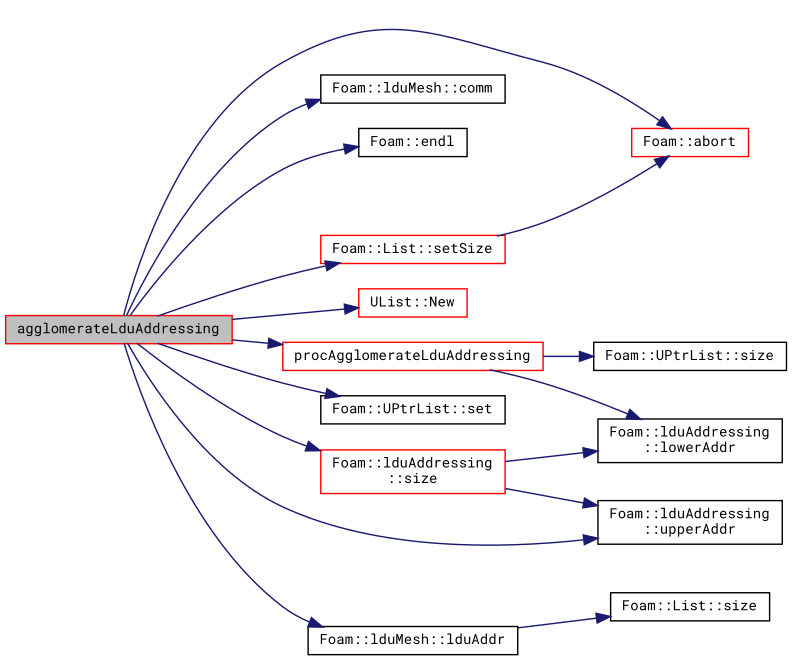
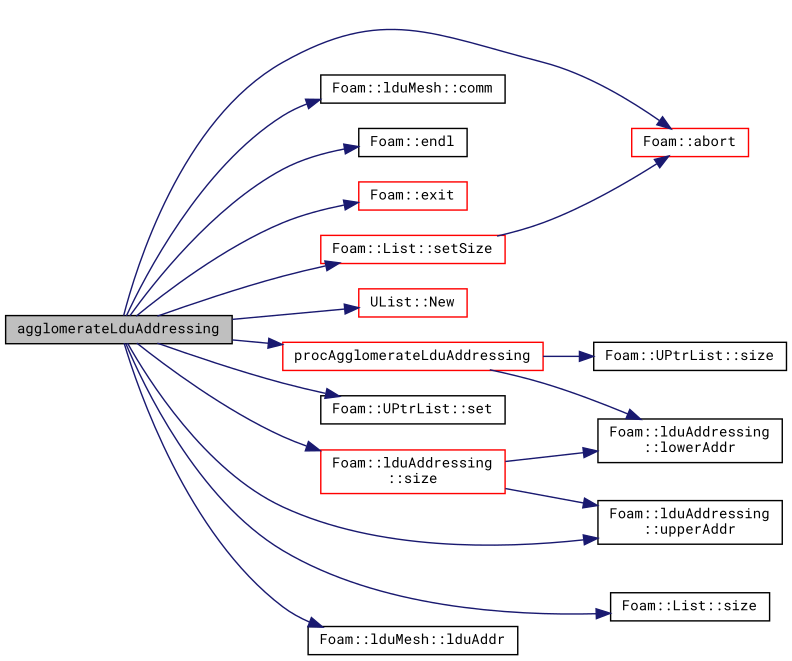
  digraph {
    fontname="Roboto Mono"
    rankdir=LR
    node [color=black fontname="Roboto Mono" fontsize=10 shape=record]
    edge [color=midnightblue fontname="Roboto Mono" fontsize=10 labelfontname=Helvetica labelfontsize=10 style=solid]
-   n1 [color=red fillcolor=grey75 fontcolor=black height=0.2 label=agglomerateLduAddressing style=filled width=0.4]
+   n1 [fillcolor=grey75 fontcolor=black height=0.2 label=agglomerateLduAddressing style=filled width=0.4]
    n2 [color=red height=0.2 label="Foam::abort" width=0.4]
    n3 [height=0.2 label="Foam::lduMesh::comm" width=0.4]
    n4 [height=0.2 label="Foam::endl" width=0.4]
+   n5 [color=red height=0.2 label="Foam::exit" width=0.4]
    n6 [height=0.2 label="Foam::lduMesh::lduAddr" width=0.4]
    n7 [color=red height=0.2 label="UList::New" width=0.4]
    n8 [color=red height=0.2 label=procAgglomerateLduAddressing width=0.4]
    n9 [height=0.2 label="Foam::UPtrList::set" width=0.4]
    n10 [color=red height=0.2 label="Foam::List::setSize" width=0.4]
    n11 [height=0.2 label="Foam::List::size" width=0.4]
    n12 [color=red height=0.2 label="Foam::lduAddressing\l::size" width=0.4]
    n13 [height=0.2 label="Foam::lduAddressing\l::upperAddr" width=0.4]
    n14 [height=0.2 label="Foam::lduAddressing\l::lowerAddr" width=0.4]
    n15 [height=0.2 label="Foam::UPtrList::size" width=0.4]
    n1 -> n2
    n1 -> n3
    n1 -> n4
+   n1 -> n5
    n1 -> n6
    n1 -> n7
    n1 -> n8
    n1 -> n9
    n1 -> n10
-   n6 -> n11
+   n1 -> n11
    n1 -> n12
    n1 -> n13
    n8 -> n14
    n8 -> n15
    n10 -> n2
    n12 -> n13
    n12 -> n14
  }
